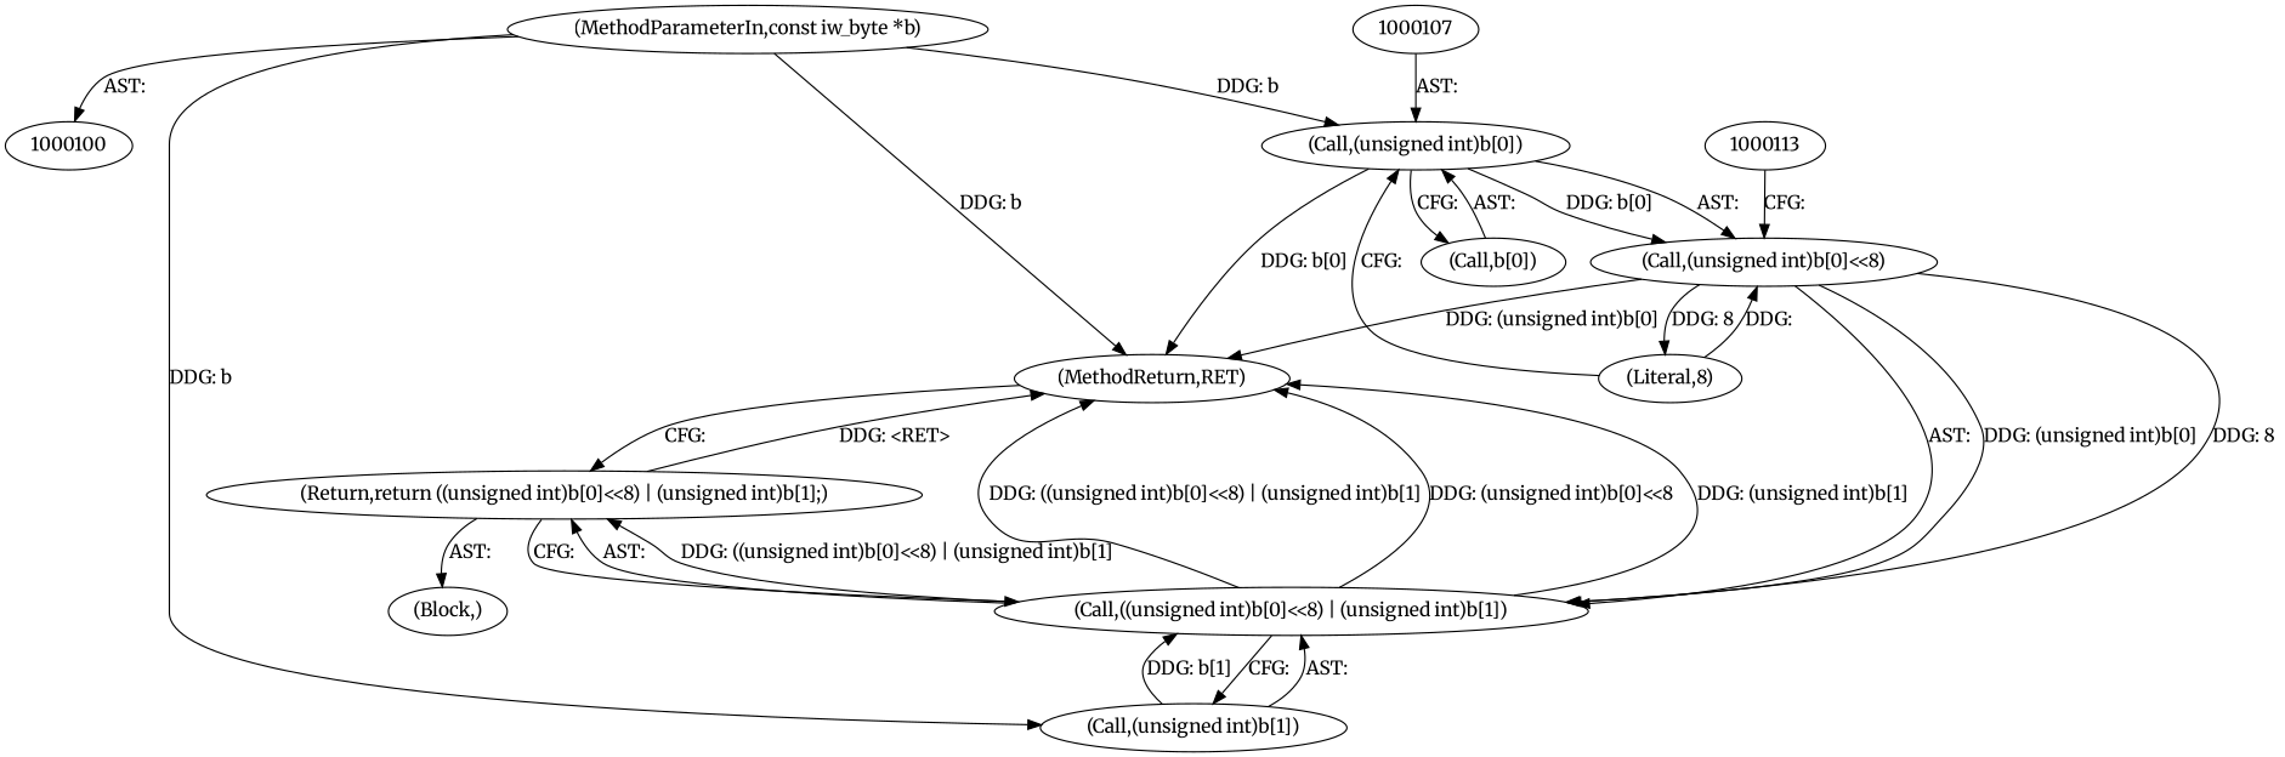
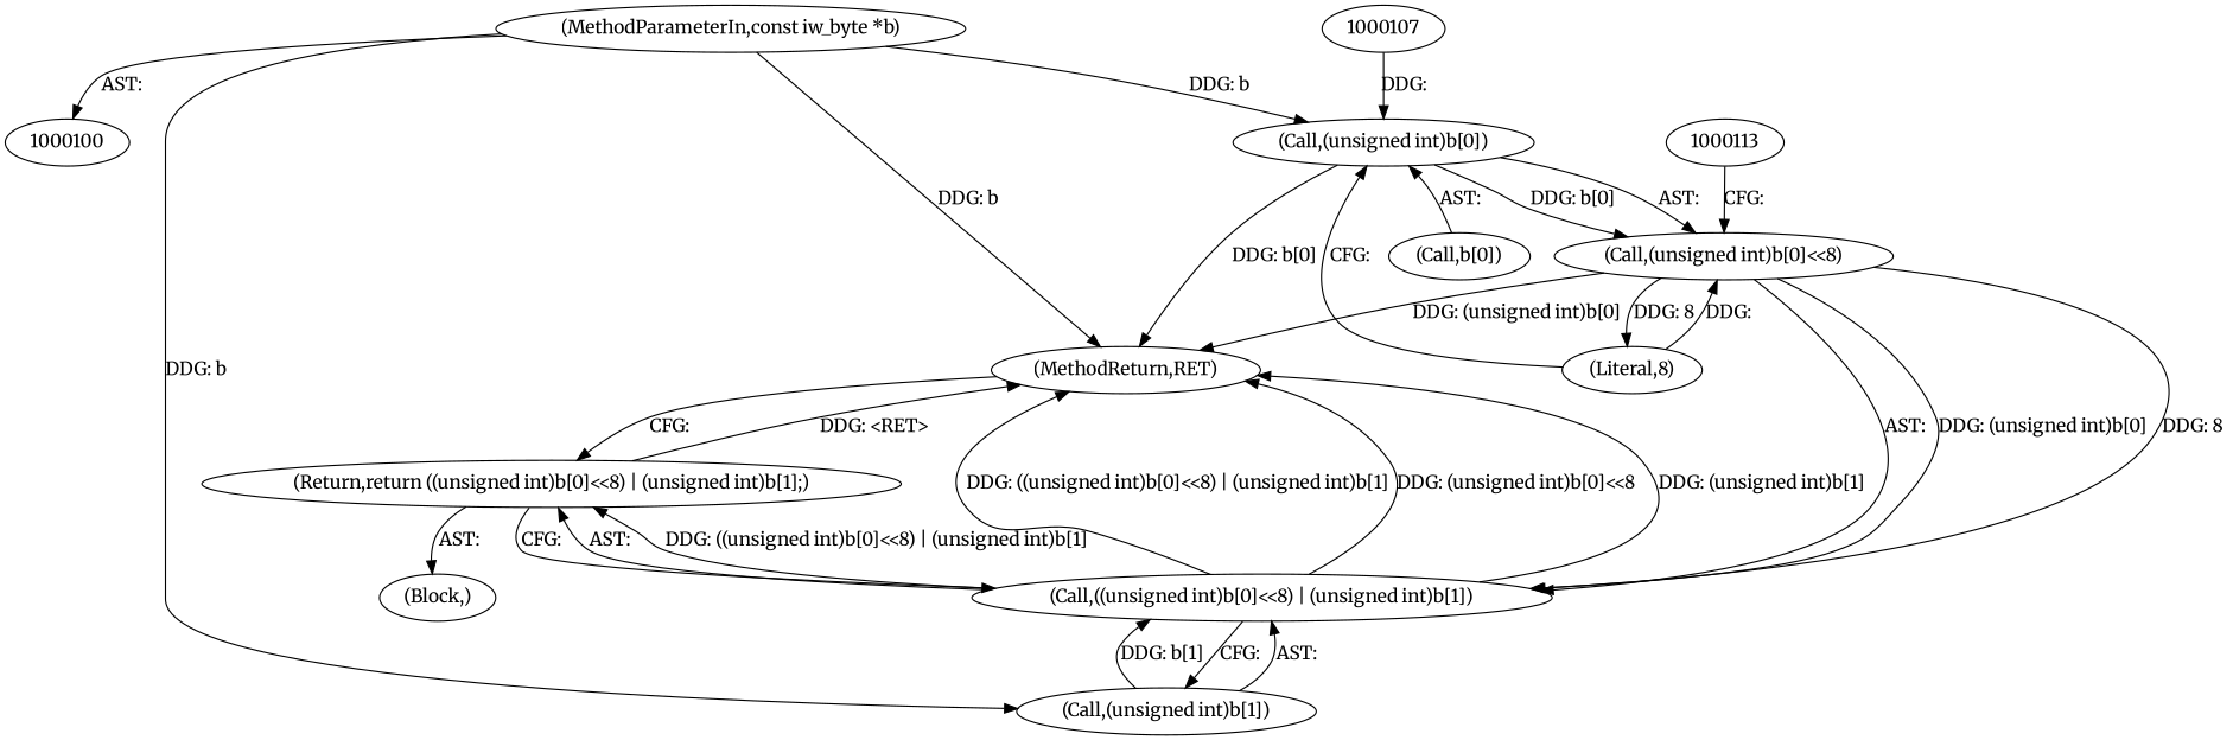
  digraph {
    fontname=Merriweather
    node [fontname=Merriweather]
    edge [fontname=Merriweather]
    n1 [label="(Call,(unsigned int)b[0])"]
    n2 [label="(Call,(unsigned int)b[0]<<8)"]
    n3 [label="(MethodReturn,RET)"]
    n4 [label="(Call,b[0])"]
    n5 [label="(Call,((unsigned int)b[0]<<8) | (unsigned int)b[1])"]
    n6 [label="(Literal,8)"]
    n7 [label="(Return,return ((unsigned int)b[0]<<8) | (unsigned int)b[1];)"]
    n8 [label="(MethodParameterIn,const iw_byte *b)"]
    n9 [label="(Call,(unsigned int)b[1])"]
    1000100
    n11 [label="(Block,)"]
    1000107
    1000113
    n1 -> n2 [label="AST: "]
    n1 -> n2 [label="DDG: b[0]"]
    n1 -> n3 [label="DDG: b[0]"]
-   n1 -> n4 [label="CFG: "]
    n2 -> n3 [label="DDG: (unsigned int)b[0]"]
    n2 -> n5 [label="AST: "]
    n2 -> n5 [label="DDG: (unsigned int)b[0]"]
    n2 -> n5 [label="DDG: 8"]
    n2 -> n6 [label="DDG: 8"]
    n3 -> n7 [label="CFG: "]
    n4 -> n1 [label="AST: "]
    n5 -> n3 [label="DDG: ((unsigned int)b[0]<<8) | (unsigned int)b[1]"]
    n5 -> n3 [label="DDG: (unsigned int)b[0]<<8"]
    n5 -> n3 [label="DDG: (unsigned int)b[1]"]
    n5 -> n7 [label="AST: "]
    n5 -> n7 [label="DDG: ((unsigned int)b[0]<<8) | (unsigned int)b[1]"]
    n5 -> n9 [label="CFG: "]
    n6 -> n1 [label="CFG: "]
    n6 -> n2 [label="DDG: "]
    n7 -> n3 [label="DDG: <RET>"]
    n7 -> n5 [label="CFG: "]
    n7 -> n11 [label="AST: "]
    n8 -> n1 [label="DDG: b"]
    n8 -> n3 [label="DDG: b"]
    n8 -> n9 [label="DDG: b"]
    n8 -> 1000100 [label="AST: "]
    n9 -> n5 [label="AST: "]
    n9 -> n5 [label="DDG: b[1]"]
-   1000107 -> n1 [label="AST: "]
+   1000107 -> n1 [label="DDG: "]
    1000113 -> n2 [label="CFG: "]
  }
